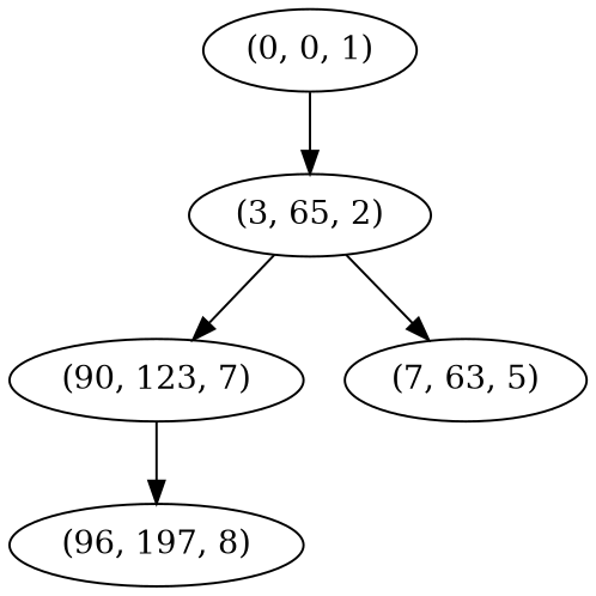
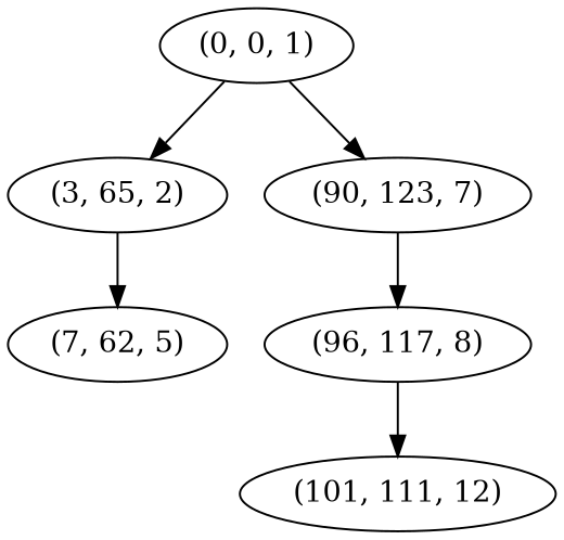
  digraph {
    n1 [label="(0, 0, 1)"]
    "(3, 65, 2)"
    n3 [label="(90, 123, 7)"]
-   "(7, 62, 5)" [label="(7, 63, 5)"]
-   "(96, 117, 8)" [label="(96, 197, 8)"]
+   "(7, 62, 5)"
+   "(96, 117, 8)"
+   "(101, 111, 12)"
    n1 -> "(3, 65, 2)"
-   "(3, 65, 2)" -> n3
+   n1 -> n3
    "(3, 65, 2)" -> "(7, 62, 5)"
    n3 -> "(96, 117, 8)"
+   "(96, 117, 8)" -> "(101, 111, 12)"
  }
